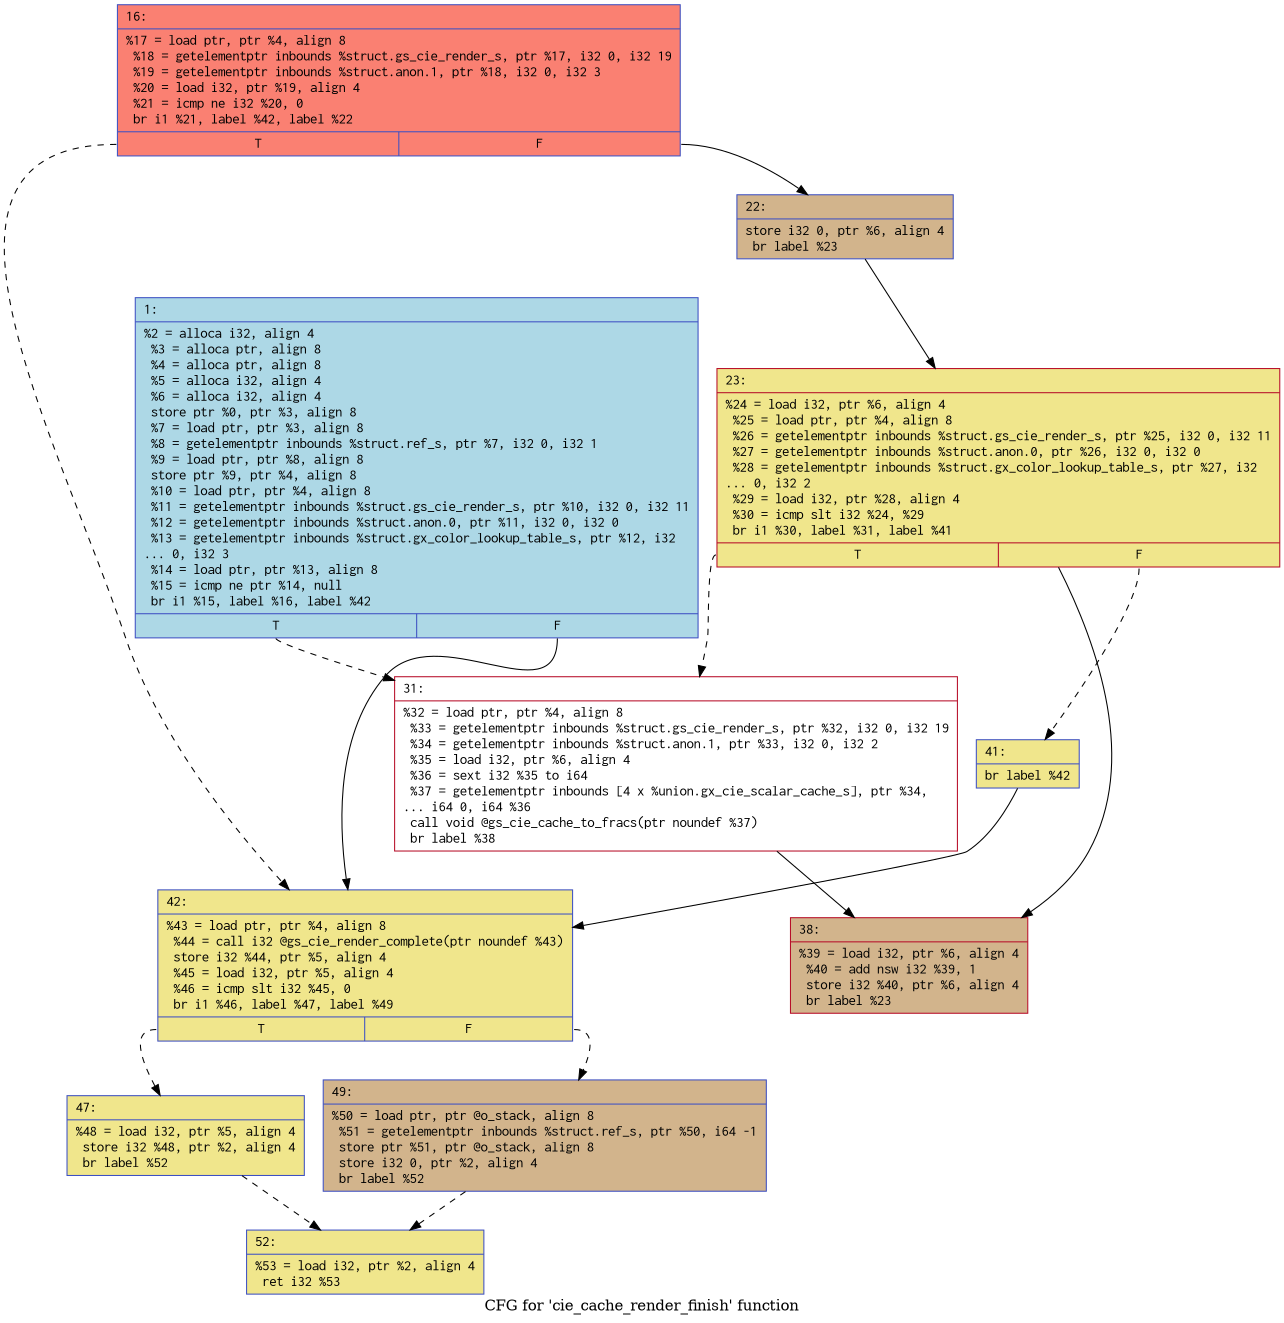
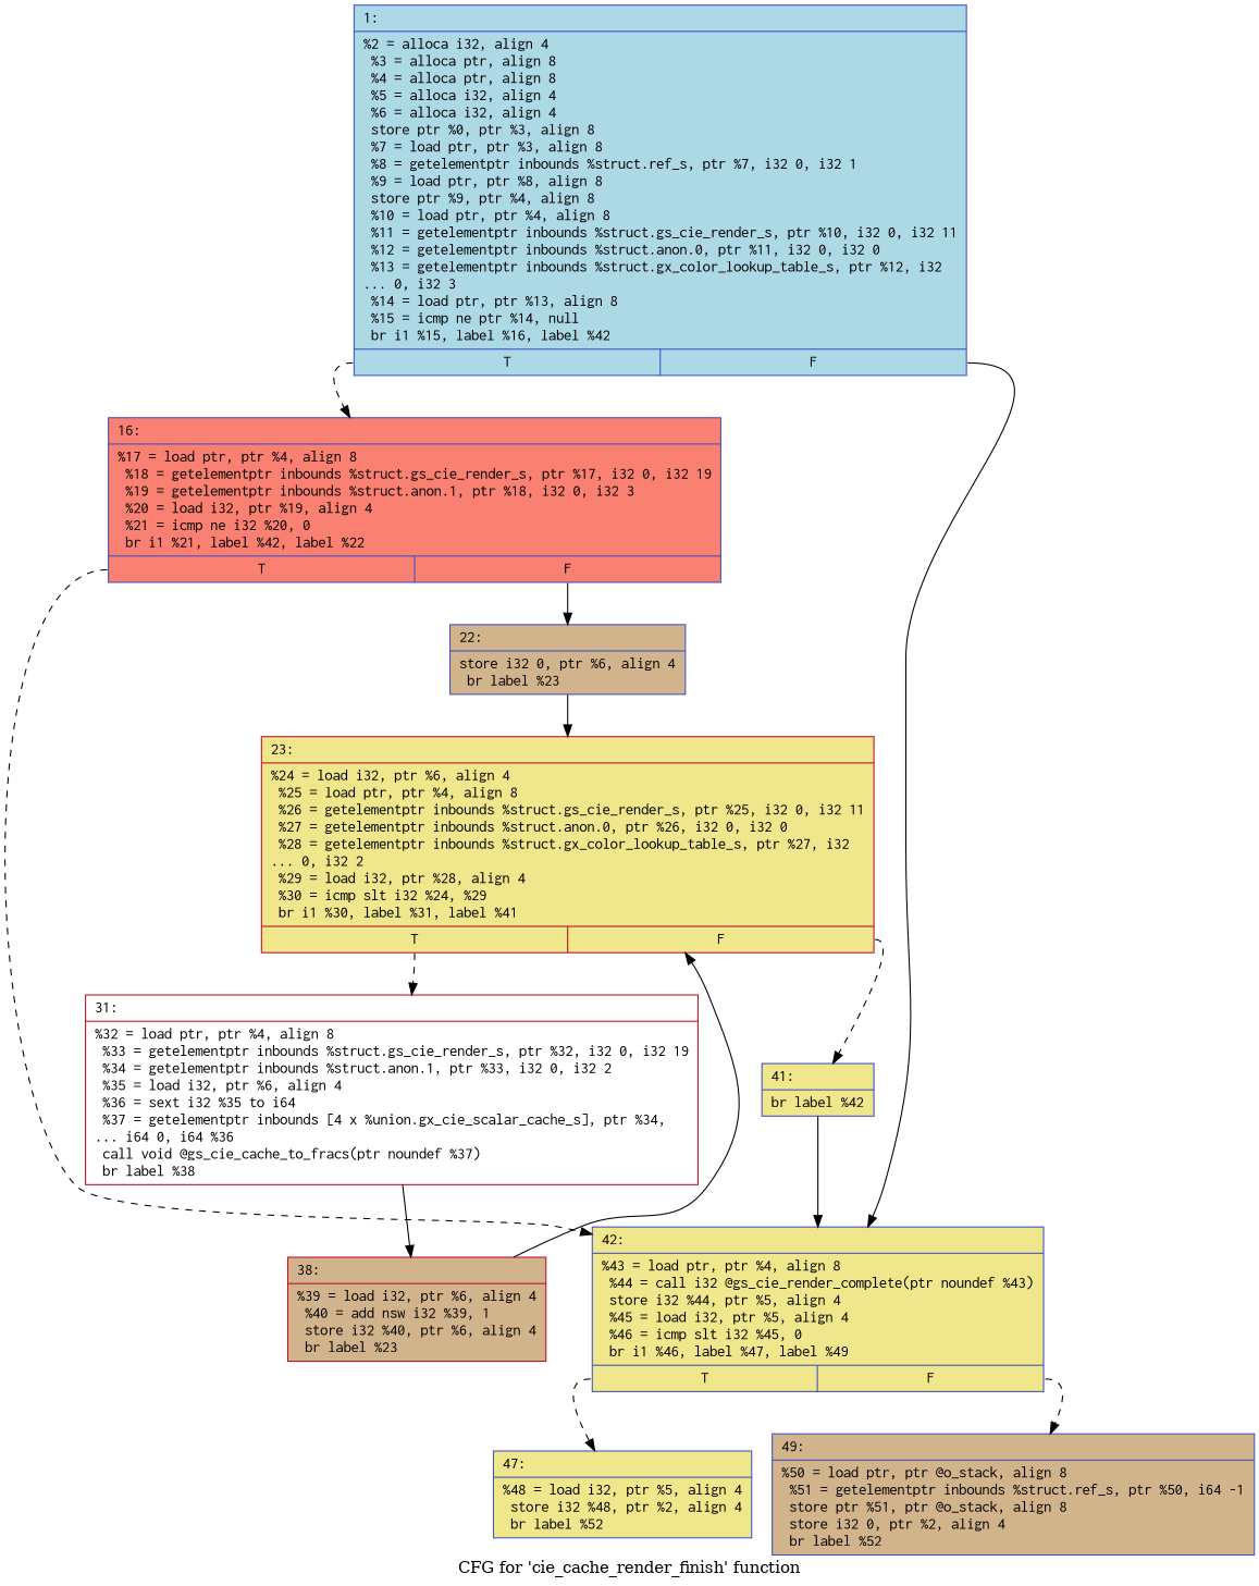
  digraph {
    label="CFG for 'cie_cache_render_finish' function"
    node [color="#3d50c3ff" fillcolor=khaki fontname=Courier shape=record style=filled]
    edge [style=dashed]
    n1 [fillcolor=lightblue label="{1:\l|  %2 = alloca i32, align 4\l  %3 = alloca ptr, align 8\l  %4 = alloca ptr, align 8\l  %5 = alloca i32, align 4\l  %6 = alloca i32, align 4\l  store ptr %0, ptr %3, align 8\l  %7 = load ptr, ptr %3, align 8\l  %8 = getelementptr inbounds %struct.ref_s, ptr %7, i32 0, i32 1\l  %9 = load ptr, ptr %8, align 8\l  store ptr %9, ptr %4, align 8\l  %10 = load ptr, ptr %4, align 8\l  %11 = getelementptr inbounds %struct.gs_cie_render_s, ptr %10, i32 0, i32 11\l  %12 = getelementptr inbounds %struct.anon.0, ptr %11, i32 0, i32 0\l  %13 = getelementptr inbounds %struct.gx_color_lookup_table_s, ptr %12, i32\l... 0, i32 3\l  %14 = load ptr, ptr %13, align 8\l  %15 = icmp ne ptr %14, null\l  br i1 %15, label %16, label %42\l|{<s0>T|<s1>F}}"]
    n2 [fillcolor=salmon label="{16:\l|  %17 = load ptr, ptr %4, align 8\l  %18 = getelementptr inbounds %struct.gs_cie_render_s, ptr %17, i32 0, i32 19\l  %19 = getelementptr inbounds %struct.anon.1, ptr %18, i32 0, i32 3\l  %20 = load i32, ptr %19, align 4\l  %21 = icmp ne i32 %20, 0\l  br i1 %21, label %42, label %22\l|{<s0>T|<s1>F}}"]
    n3 [label="{42:\l|  %43 = load ptr, ptr %4, align 8\l  %44 = call i32 @gs_cie_render_complete(ptr noundef %43)\l  store i32 %44, ptr %5, align 4\l  %45 = load i32, ptr %5, align 4\l  %46 = icmp slt i32 %45, 0\l  br i1 %46, label %47, label %49\l|{<s0>T|<s1>F}}"]
    n4 [fillcolor=tan label="{22:\l|  store i32 0, ptr %6, align 4\l  br label %23\l}"]
    n5 [label="{47:\l|  %48 = load i32, ptr %5, align 4\l  store i32 %48, ptr %2, align 4\l  br label %52\l}"]
    n6 [fillcolor=tan label="{49:\l|  %50 = load ptr, ptr @o_stack, align 8\l  %51 = getelementptr inbounds %struct.ref_s, ptr %50, i64 -1\l  store ptr %51, ptr @o_stack, align 8\l  store i32 0, ptr %2, align 4\l  br label %52\l}"]
    n7 [color="#b70d28ff" label="{23:\l|  %24 = load i32, ptr %6, align 4\l  %25 = load ptr, ptr %4, align 8\l  %26 = getelementptr inbounds %struct.gs_cie_render_s, ptr %25, i32 0, i32 11\l  %27 = getelementptr inbounds %struct.anon.0, ptr %26, i32 0, i32 0\l  %28 = getelementptr inbounds %struct.gx_color_lookup_table_s, ptr %27, i32\l... 0, i32 2\l  %29 = load i32, ptr %28, align 4\l  %30 = icmp slt i32 %24, %29\l  br i1 %30, label %31, label %41\l|{<s0>T|<s1>F}}"]
-   n8 [label="{52:\l|  %53 = load i32, ptr %2, align 4\l  ret i32 %53\l}"]
    n9 [color="#b70d28ff" fillcolor=white label="{31:\l|  %32 = load ptr, ptr %4, align 8\l  %33 = getelementptr inbounds %struct.gs_cie_render_s, ptr %32, i32 0, i32 19\l  %34 = getelementptr inbounds %struct.anon.1, ptr %33, i32 0, i32 2\l  %35 = load i32, ptr %6, align 4\l  %36 = sext i32 %35 to i64\l  %37 = getelementptr inbounds [4 x %union.gx_cie_scalar_cache_s], ptr %34,\l... i64 0, i64 %36\l  call void @gs_cie_cache_to_fracs(ptr noundef %37)\l  br label %38\l}"]
    n10 [label="{41:\l|  br label %42\l}"]
    n11 [color="#b70d28ff" fillcolor=tan label="{38:\l|  %39 = load i32, ptr %6, align 4\l  %40 = add nsw i32 %39, 1\l  store i32 %40, ptr %6, align 4\l  br label %23\l}"]
-   n1 -> n9 [tailport=s0]
+   n1 -> n2 [tailport=s0]
    n1 -> n3 [style=solid tailport=s1]
    n2 -> n3 [tailport=s0]
    n2 -> n4 [style=solid tailport=s1]
    n3 -> n5 [tailport=s0]
    n3 -> n6 [tailport=s1]
    n4 -> n7 [style=solid]
-   n5 -> n8
-   n6 -> n8
    n7 -> n9 [tailport=s0]
    n7 -> n10 [tailport=s1]
    n9 -> n11 [style=solid]
    n10 -> n3 [style=solid]
-   n7 -> n11 [style=solid]
+   n11 -> n7 [style=solid]
  }
